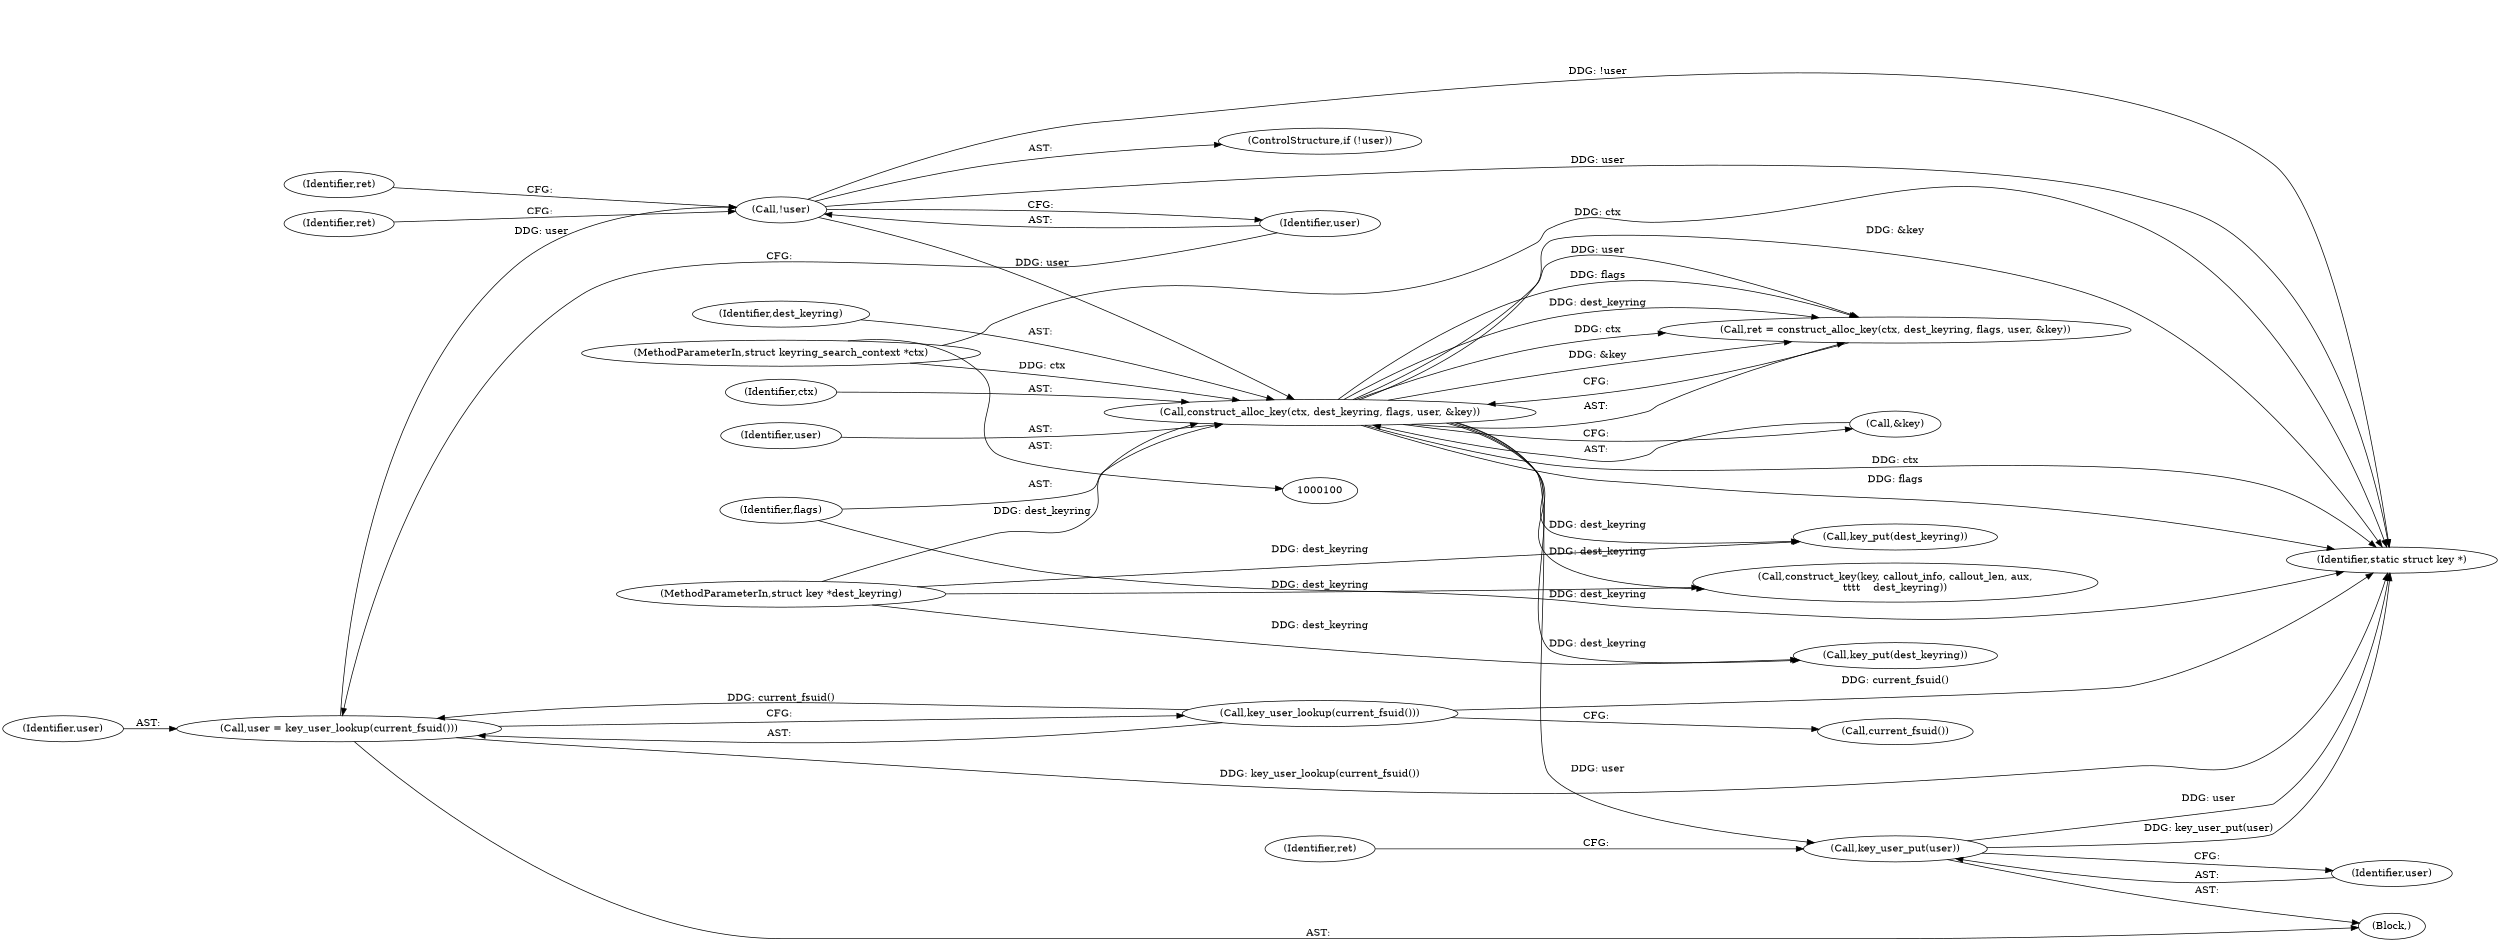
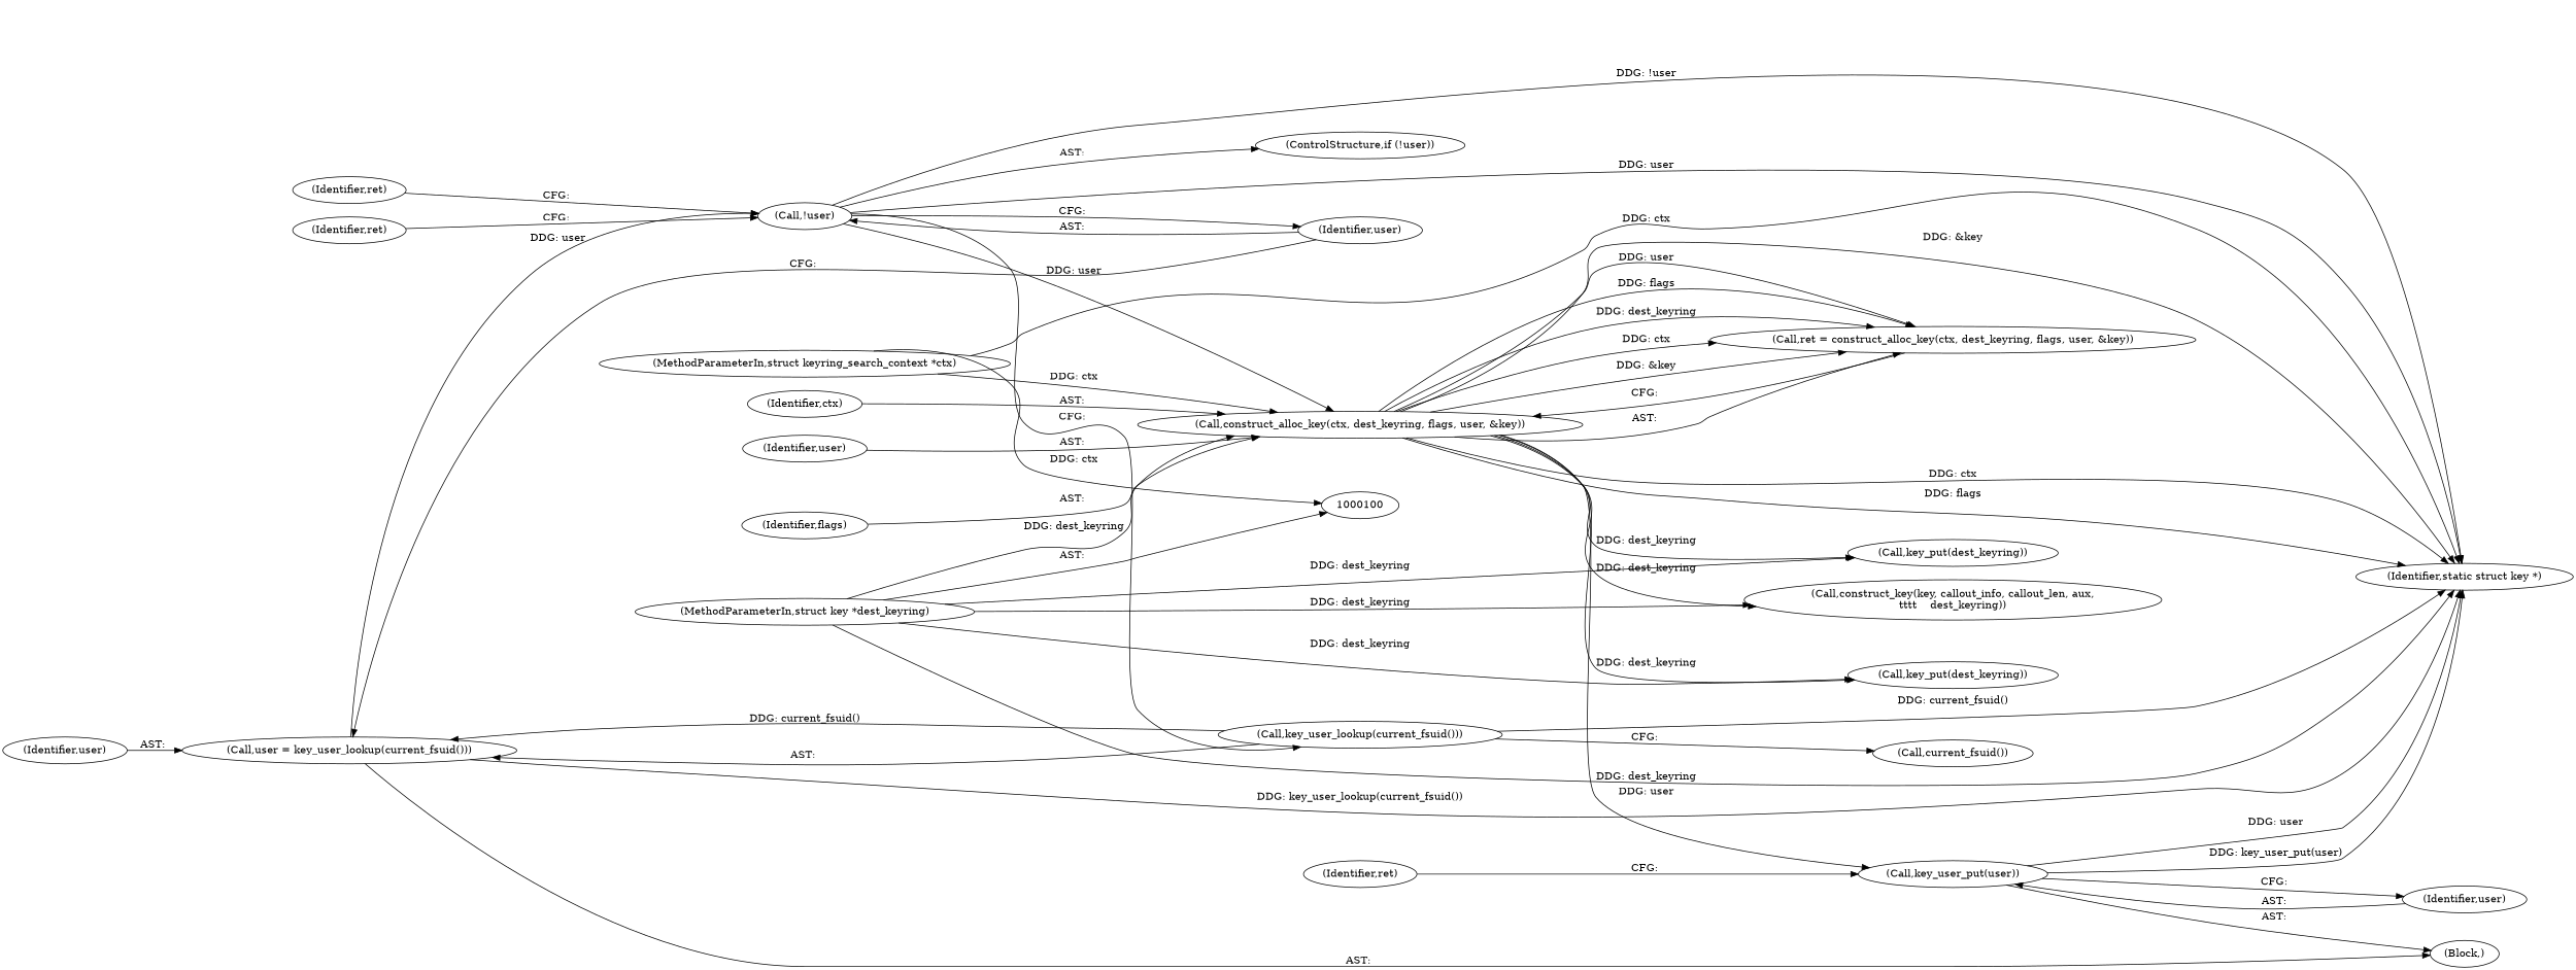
  digraph {
    rankdir=LR
    n1 [label="(Call,key_user_put(user))"]
    n2 [label="(Identifier,user)"]
    n3 [label="(Block,)"]
    n4 [label="(Identifier,static struct key *)"]
    n5 [label="(Call,construct_alloc_key(ctx, dest_keyring, flags, user, &key))"]
    n6 [label="(Call,key_put(dest_keyring))"]
    n7 [label="(Call,construct_key(key, callout_info, callout_len, aux,\n\t\t\t\t    dest_keyring))"]
    n8 [label="(Call,ret = construct_alloc_key(ctx, dest_keyring, flags, user, &key))"]
-   n9 [label="(Call,&key)"]
    n10 [label="(Call,key_put(dest_keyring))"]
    n11 [label="(MethodParameterIn,struct keyring_search_context *ctx)"]
    1000100
    n13 [label="(MethodParameterIn,struct key *dest_keyring)"]
    n14 [label="(Call,!user)"]
    n15 [label="(ControlStructure,if (!user))"]
    n16 [label="(Identifier,user)"]
    n17 [label="(Call,user = key_user_lookup(current_fsuid()))"]
    n18 [label="(Call,key_user_lookup(current_fsuid()))"]
    n19 [label="(Call,current_fsuid())"]
-   n20 [label="(Identifier,dest_keyring)"]
    n21 [label="(Identifier,ret)"]
    n22 [label="(Identifier,flags)"]
    n23 [label="(Identifier,user)"]
    n24 [label="(Identifier,ret)"]
    n25 [label="(Identifier,ctx)"]
    n26 [label="(Identifier,ret)"]
    n27 [label="(Identifier,user)"]
    n1 -> n2 [label="CFG: "]
    n1 -> n3 [label="AST: "]
    n1 -> n4 [label="DDG: user"]
    n1 -> n4 [label="DDG: key_user_put(user)"]
    n2 -> n1 [label="AST: "]
    n5 -> n1 [label="DDG: user"]
    n5 -> n4 [label="DDG: ctx"]
    n5 -> n4 [label="DDG: flags"]
    n5 -> n4 [label="DDG: &key"]
    n5 -> n6 [label="DDG: dest_keyring"]
    n5 -> n7 [label="DDG: dest_keyring"]
    n5 -> n8 [label="AST: "]
    n5 -> n8 [label="DDG: user"]
    n5 -> n8 [label="DDG: flags"]
    n5 -> n8 [label="DDG: dest_keyring"]
    n5 -> n8 [label="DDG: ctx"]
    n5 -> n8 [label="DDG: &key"]
-   n5 -> n9 [label="CFG: "]
    n5 -> n10 [label="DDG: dest_keyring"]
    n8 -> n5 [label="CFG: "]
-   n9 -> n5 [label="AST: "]
    n11 -> n4 [label="DDG: ctx"]
    n11 -> n5 [label="DDG: ctx"]
-   n11 -> 1000100 [label="AST: "]
-   n22 -> n4 [label="DDG: dest_keyring"]
+   n11 -> 1000100 [label="DDG: ctx"]
+   n13 -> n4 [label="DDG: dest_keyring"]
    n13 -> n5 [label="DDG: dest_keyring"]
    n13 -> n6 [label="DDG: dest_keyring"]
    n13 -> n7 [label="DDG: dest_keyring"]
    n13 -> n10 [label="DDG: dest_keyring"]
+   n13 -> 1000100 [label="AST: "]
    n14 -> n4 [label="DDG: !user"]
    n14 -> n4 [label="DDG: user"]
    n14 -> n5 [label="DDG: user"]
    n14 -> n15 [label="AST: "]
    n14 -> n16 [label="CFG: "]
    n16 -> n14 [label="AST: "]
    n16 -> n17 [label="CFG: "]
    n17 -> n3 [label="AST: "]
    n17 -> n4 [label="DDG: key_user_lookup(current_fsuid())"]
    n17 -> n14 [label="DDG: user"]
-   n17 -> n18 [label="CFG: "]
+   n14 -> n18 [label="CFG: "]
    n18 -> n4 [label="DDG: current_fsuid()"]
    n18 -> n17 [label="AST: "]
    n18 -> n17 [label="DDG: current_fsuid()"]
    n18 -> n19 [label="CFG: "]
-   n20 -> n5 [label="AST: "]
    n21 -> n14 [label="CFG: "]
    n22 -> n5 [label="AST: "]
    n23 -> n17 [label="AST: "]
    n24 -> n14 [label="CFG: "]
    n25 -> n5 [label="AST: "]
    n26 -> n1 [label="CFG: "]
    n27 -> n5 [label="AST: "]
  }
